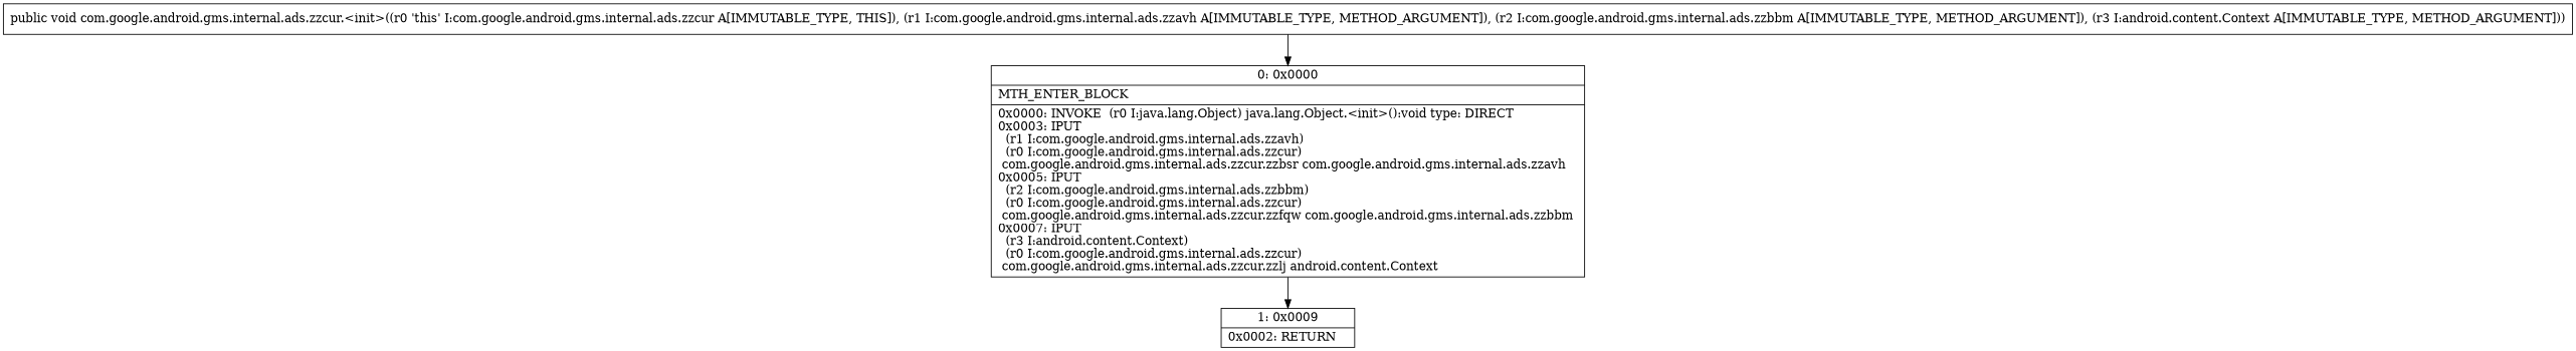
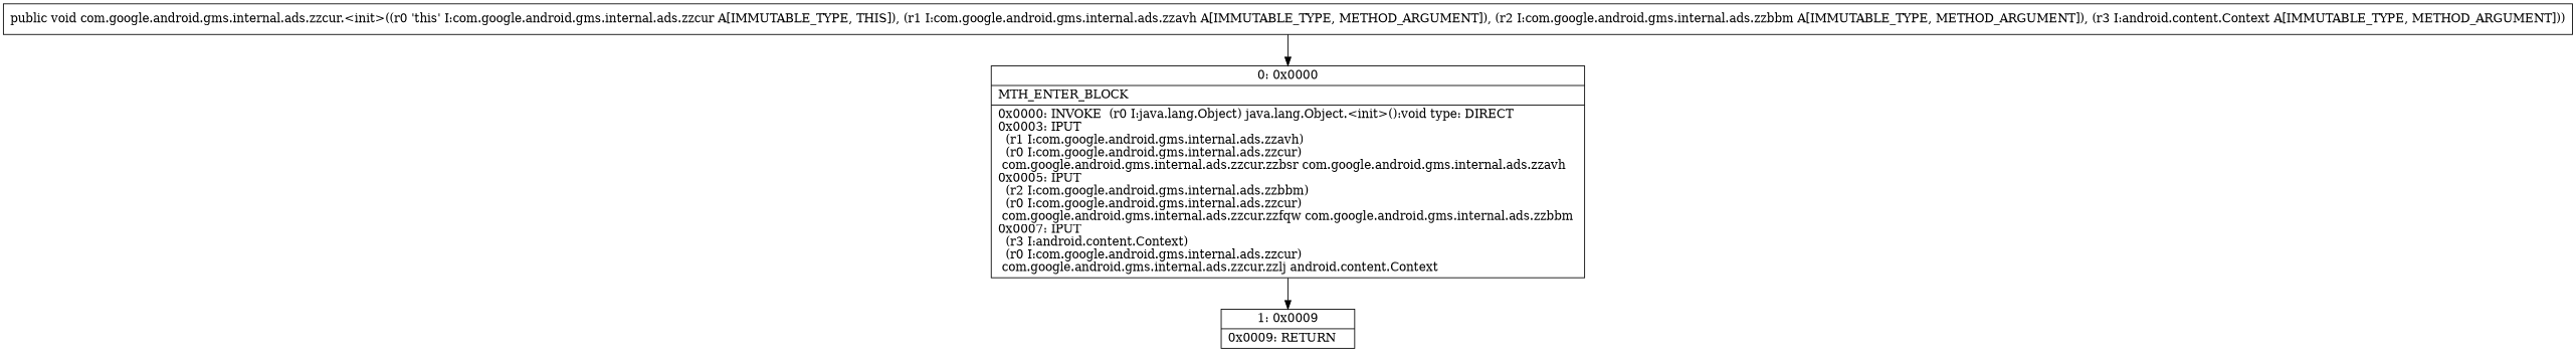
  digraph {
    node [shape=record]
    n1 [label="{0\:\ 0x0000|MTH_ENTER_BLOCK\l|0x0000: INVOKE  (r0 I:java.lang.Object) java.lang.Object.\<init\>():void type: DIRECT \l0x0003: IPUT  \l  (r1 I:com.google.android.gms.internal.ads.zzavh)\l  (r0 I:com.google.android.gms.internal.ads.zzcur)\l com.google.android.gms.internal.ads.zzcur.zzbsr com.google.android.gms.internal.ads.zzavh \l0x0005: IPUT  \l  (r2 I:com.google.android.gms.internal.ads.zzbbm)\l  (r0 I:com.google.android.gms.internal.ads.zzcur)\l com.google.android.gms.internal.ads.zzcur.zzfqw com.google.android.gms.internal.ads.zzbbm \l0x0007: IPUT  \l  (r3 I:android.content.Context)\l  (r0 I:com.google.android.gms.internal.ads.zzcur)\l com.google.android.gms.internal.ads.zzcur.zzlj android.content.Context \l}"]
-   n2 [label="{1\:\ 0x0009|0x0002: RETURN   \l}"]
+   n2 [label="{1\:\ 0x0009|0x0009: RETURN   \l}"]
    n3 [label="{public void com.google.android.gms.internal.ads.zzcur.\<init\>((r0 'this' I:com.google.android.gms.internal.ads.zzcur A[IMMUTABLE_TYPE, THIS]), (r1 I:com.google.android.gms.internal.ads.zzavh A[IMMUTABLE_TYPE, METHOD_ARGUMENT]), (r2 I:com.google.android.gms.internal.ads.zzbbm A[IMMUTABLE_TYPE, METHOD_ARGUMENT]), (r3 I:android.content.Context A[IMMUTABLE_TYPE, METHOD_ARGUMENT])) }"]
    n1 -> n2
    n3 -> n1
  }
